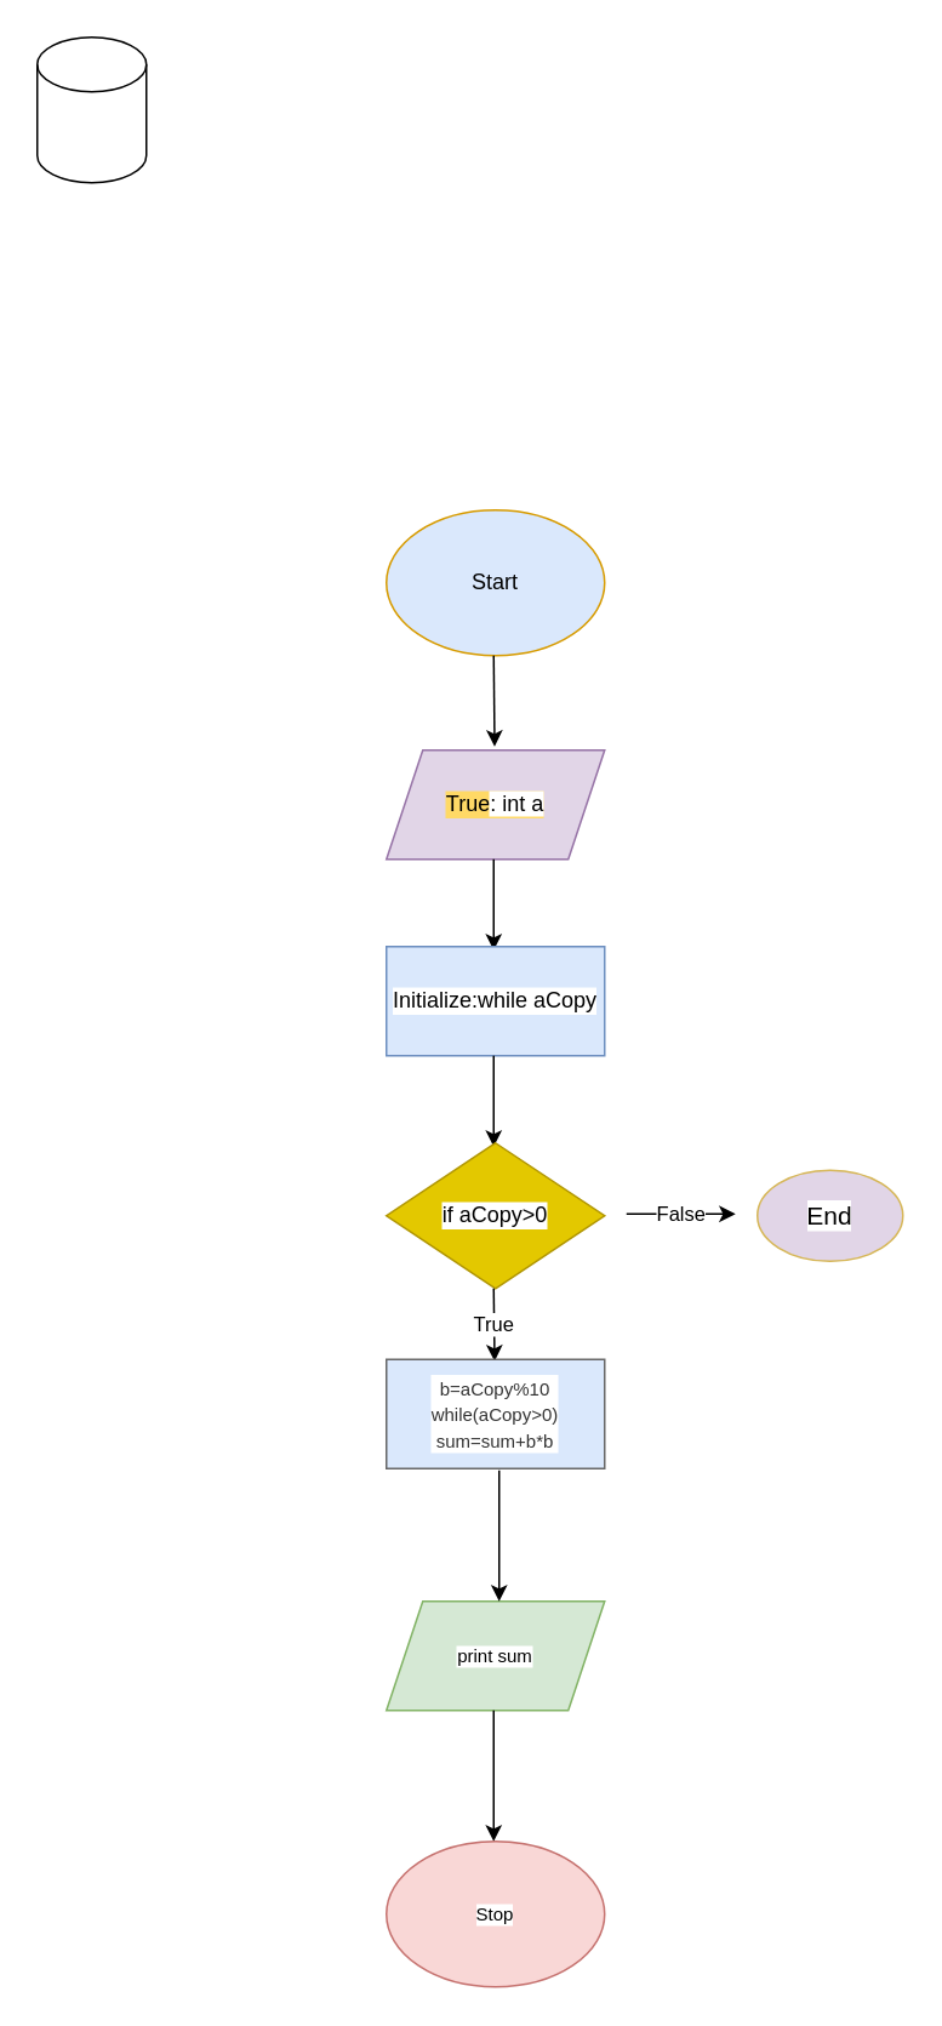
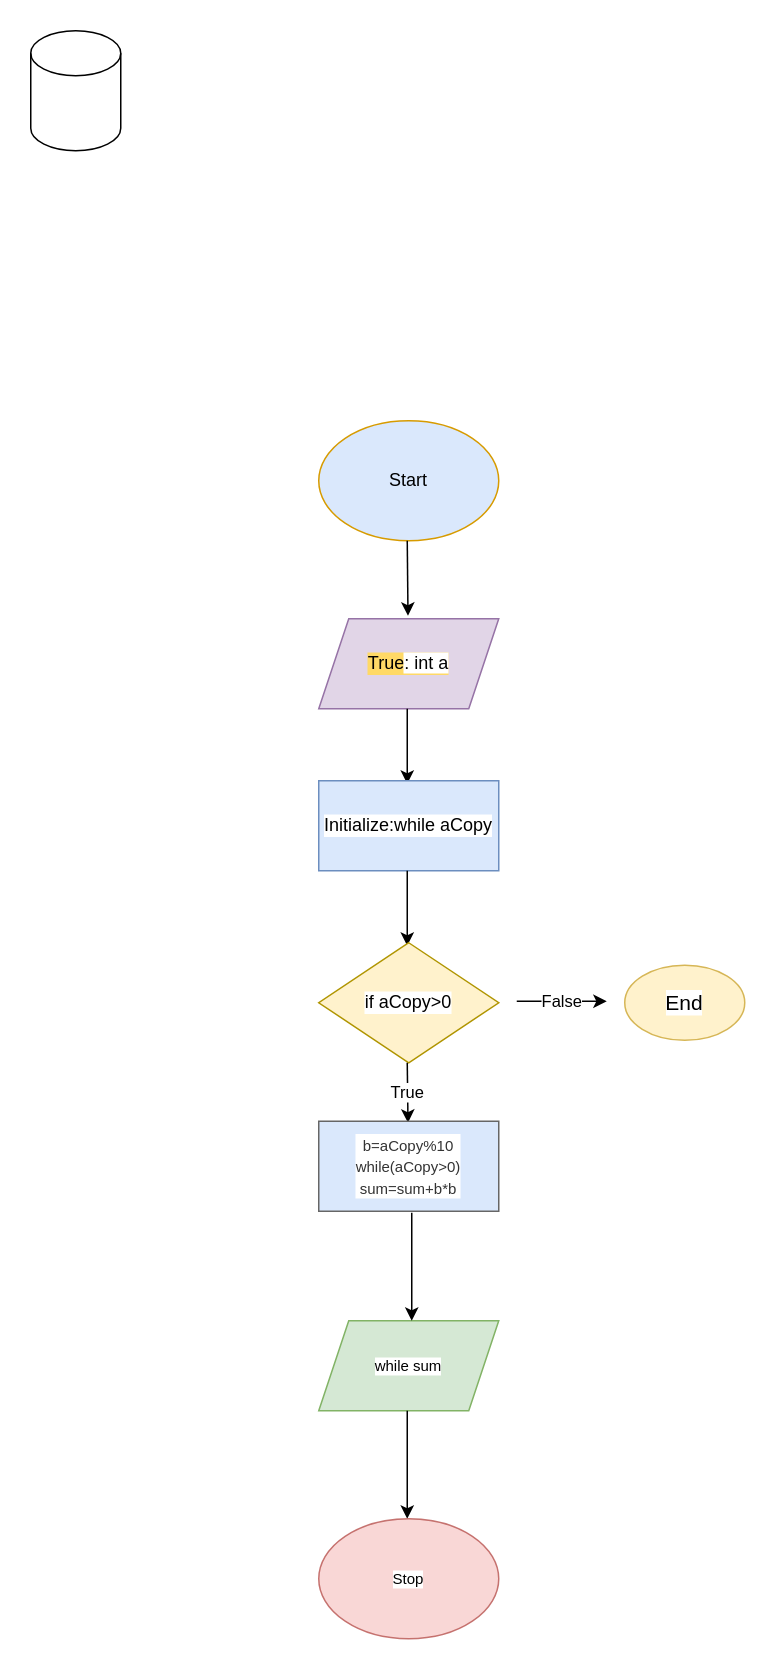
  <mxCell id="0" />
  <mxCell id="1" parent="0" />
  <mxCell id="2" value="" style="shape=cylinder3;whiteSpace=wrap;html=1;boundedLbl=1;backgroundOutline=1;size=15;" parent="1" vertex="1"><mxGeometry x="20" y="20" width="60" height="80" as="geometry" /></mxCell>
  <mxCell id="3" value="Start" style="ellipse;whiteSpace=wrap;html=1;fillColor=#dae8fc;strokeColor=#d79b00;" vertex="1" parent="1"><mxGeometry x="212" y="280" width="120" height="80" as="geometry" /></mxCell>
  <mxCell id="4" value="" style="endArrow=classic;html=1;rounded=0;" edge="1" parent="1"><mxGeometry width="50" height="50" relative="1" as="geometry"><mxPoint x="271" y="360" as="sourcePoint" /><mxPoint x="271.5" y="410" as="targetPoint" /><Array as="points" /></mxGeometry></mxCell>
  <mxCell id="5" value="True&lt;span style=&quot;background-color: rgb(255, 255, 255);&quot;&gt;: int a&lt;/span&gt;" style="shape=parallelogram;perimeter=parallelogramPerimeter;whiteSpace=wrap;html=1;fixedSize=1;labelBackgroundColor=#FFD966;fillColor=#e1d5e7;strokeColor=#9673a6;" vertex="1" parent="1"><mxGeometry x="212" y="412" width="120" height="60" as="geometry" /></mxCell>
  <mxCell id="6" value="" style="endArrow=classic;html=1;rounded=0;" edge="1" parent="1"><mxGeometry width="50" height="50" relative="1" as="geometry"><mxPoint x="271" y="472" as="sourcePoint" /><mxPoint x="271" y="522" as="targetPoint" /></mxGeometry></mxCell>
  <mxCell id="7" value="Initialize:while aCopy" style="rounded=0;whiteSpace=wrap;html=1;labelBackgroundColor=#FFFFFF;fillColor=#dae8fc;strokeColor=#6c8ebf;" vertex="1" parent="1"><mxGeometry x="212" y="520" width="120" height="60" as="geometry" /></mxCell>
  <mxCell id="8" value="" style="endArrow=classic;html=1;rounded=0;" edge="1" parent="1"><mxGeometry width="50" height="50" relative="1" as="geometry"><mxPoint x="271" y="580" as="sourcePoint" /><mxPoint x="271" y="630" as="targetPoint" /></mxGeometry></mxCell>
- <mxCell id="9" value="if aCopy&amp;gt;0" style="rhombus;whiteSpace=wrap;html=1;labelBackgroundColor=#FFFFFF;fillColor=#e3c800;fontColor=#000000;strokeColor=#B09500;" vertex="1" parent="1"><mxGeometry x="212" y="628" width="120" height="80" as="geometry" /></mxCell>
+ <mxCell id="9" value="if aCopy&amp;gt;0" style="rhombus;whiteSpace=wrap;html=1;labelBackgroundColor=#FFFFFF;fillColor=#fff2cc;fontColor=#000000;strokeColor=#B09500;" vertex="1" parent="1"><mxGeometry x="212" y="628" width="120" height="80" as="geometry" /></mxCell>
  <mxCell id="10" value="True" style="endArrow=classic;html=1;rounded=0;" edge="1" parent="1"><mxGeometry width="50" height="50" relative="1" as="geometry"><mxPoint x="271" y="708" as="sourcePoint" /><mxPoint x="271.5" y="748" as="targetPoint" /></mxGeometry></mxCell>
  <mxCell id="11" value="False" style="endArrow=classic;html=1;rounded=0;" edge="1" parent="1"><mxGeometry width="50" height="50" relative="1" as="geometry"><mxPoint x="344" y="667" as="sourcePoint" /><mxPoint x="404" y="667" as="targetPoint" /></mxGeometry></mxCell>
- <mxCell id="12" value="&lt;font style=&quot;font-size: 14px;&quot;&gt;End&lt;/font&gt;" style="ellipse;whiteSpace=wrap;html=1;labelBackgroundColor=#FFFFFF;fillColor=#e1d5e7;strokeColor=#d6b656;" vertex="1" parent="1"><mxGeometry x="416" y="643" width="80" height="50" as="geometry" /></mxCell>
+ <mxCell id="12" value="&lt;font style=&quot;font-size: 14px;&quot;&gt;End&lt;/font&gt;" style="ellipse;whiteSpace=wrap;html=1;labelBackgroundColor=#FFFFFF;fillColor=#fff2cc;strokeColor=#d6b656;" vertex="1" parent="1"><mxGeometry x="416" y="643" width="80" height="50" as="geometry" /></mxCell>
  <mxCell id="13" value="&lt;span style=&quot;font-size: 10px;&quot;&gt;b=aCopy%10&lt;br&gt;while(aCopy&amp;gt;0)&lt;br&gt;sum=sum+b*b&lt;br&gt;&lt;/span&gt;" style="rounded=0;whiteSpace=wrap;html=1;labelBackgroundColor=#FFFFFF;fillColor=#dae8fc;fontColor=#333333;strokeColor=#666666;" vertex="1" parent="1"><mxGeometry x="212" y="747" width="120" height="60" as="geometry" /></mxCell>
- <mxCell id="14" value="print sum" style="shape=parallelogram;perimeter=parallelogramPerimeter;whiteSpace=wrap;html=1;fixedSize=1;labelBackgroundColor=#FFFFFF;fontSize=10;fillColor=#d5e8d4;strokeColor=#82b366;" vertex="1" parent="1"><mxGeometry x="212" y="880" width="120" height="60" as="geometry" /></mxCell>
+ <mxCell id="14" value="while sum" style="shape=parallelogram;perimeter=parallelogramPerimeter;whiteSpace=wrap;html=1;fixedSize=1;labelBackgroundColor=#FFFFFF;fontSize=10;fillColor=#d5e8d4;strokeColor=#82b366;" vertex="1" parent="1"><mxGeometry x="212" y="880" width="120" height="60" as="geometry" /></mxCell>
  <mxCell id="15" value="" style="endArrow=classic;html=1;rounded=0;fontSize=10;" edge="1" parent="1"><mxGeometry width="50" height="50" relative="1" as="geometry"><mxPoint x="271" y="940" as="sourcePoint" /><mxPoint x="271" y="1012" as="targetPoint" /></mxGeometry></mxCell>
  <mxCell id="16" value="Stop" style="ellipse;whiteSpace=wrap;html=1;labelBackgroundColor=#FFFFFF;fontSize=10;shadow=0;opacity=80;fillColor=#f8cecc;strokeColor=#b85450;" vertex="1" parent="1"><mxGeometry x="212" y="1012" width="120" height="80" as="geometry" /></mxCell>
  <mxCell id="17" value="" style="endArrow=classic;html=1;rounded=0;fontSize=14;" edge="1" parent="1"><mxGeometry width="50" height="50" relative="1" as="geometry"><mxPoint x="274" y="808" as="sourcePoint" /><mxPoint x="274" y="880" as="targetPoint" /></mxGeometry></mxCell>
